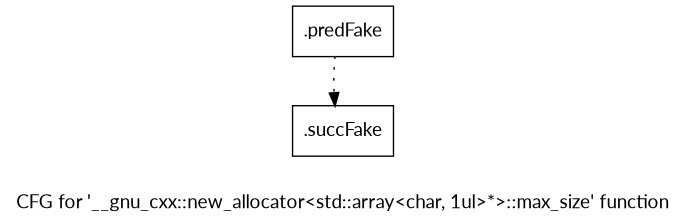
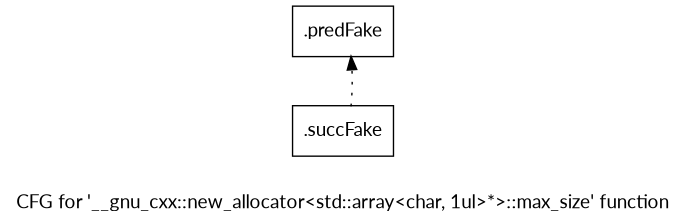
  digraph {
    label="CFG for '__gnu_cxx::new_allocator\<std::array\<char, 1ul\>*\>::max_size' function"
    fontname=Lato
    node [shape=record fontname=Lato]
    n1 [label="{.predFake}"]
    n2 [filename="/home/akhilkushe/Xilinx/Vitis_HLS/2021.2/tps/lnx64/gcc-6.2.0/lib/gcc/x86_64-pc-linux-gnu/6.2.0/../../../../include/c++/6.2.0/ext/new_allocator.h" label="{.succFake}" linenumber=114]
-   n1 -> n2 [execusionnum=1 filename="/home/akhilkushe/Xilinx/Vitis_HLS/2021.2/tps/lnx64/gcc-6.2.0/lib/gcc/x86_64-pc-linux-gnu/6.2.0/../../../../include/c++/6.2.0/ext/new_allocator.h" style=dotted fontname=Lato]
+   n2 -> n1 [execusionnum=1 filename="/home/akhilkushe/Xilinx/Vitis_HLS/2021.2/tps/lnx64/gcc-6.2.0/lib/gcc/x86_64-pc-linux-gnu/6.2.0/../../../../include/c++/6.2.0/ext/new_allocator.h" style=dotted fontname=Lato]
  }
